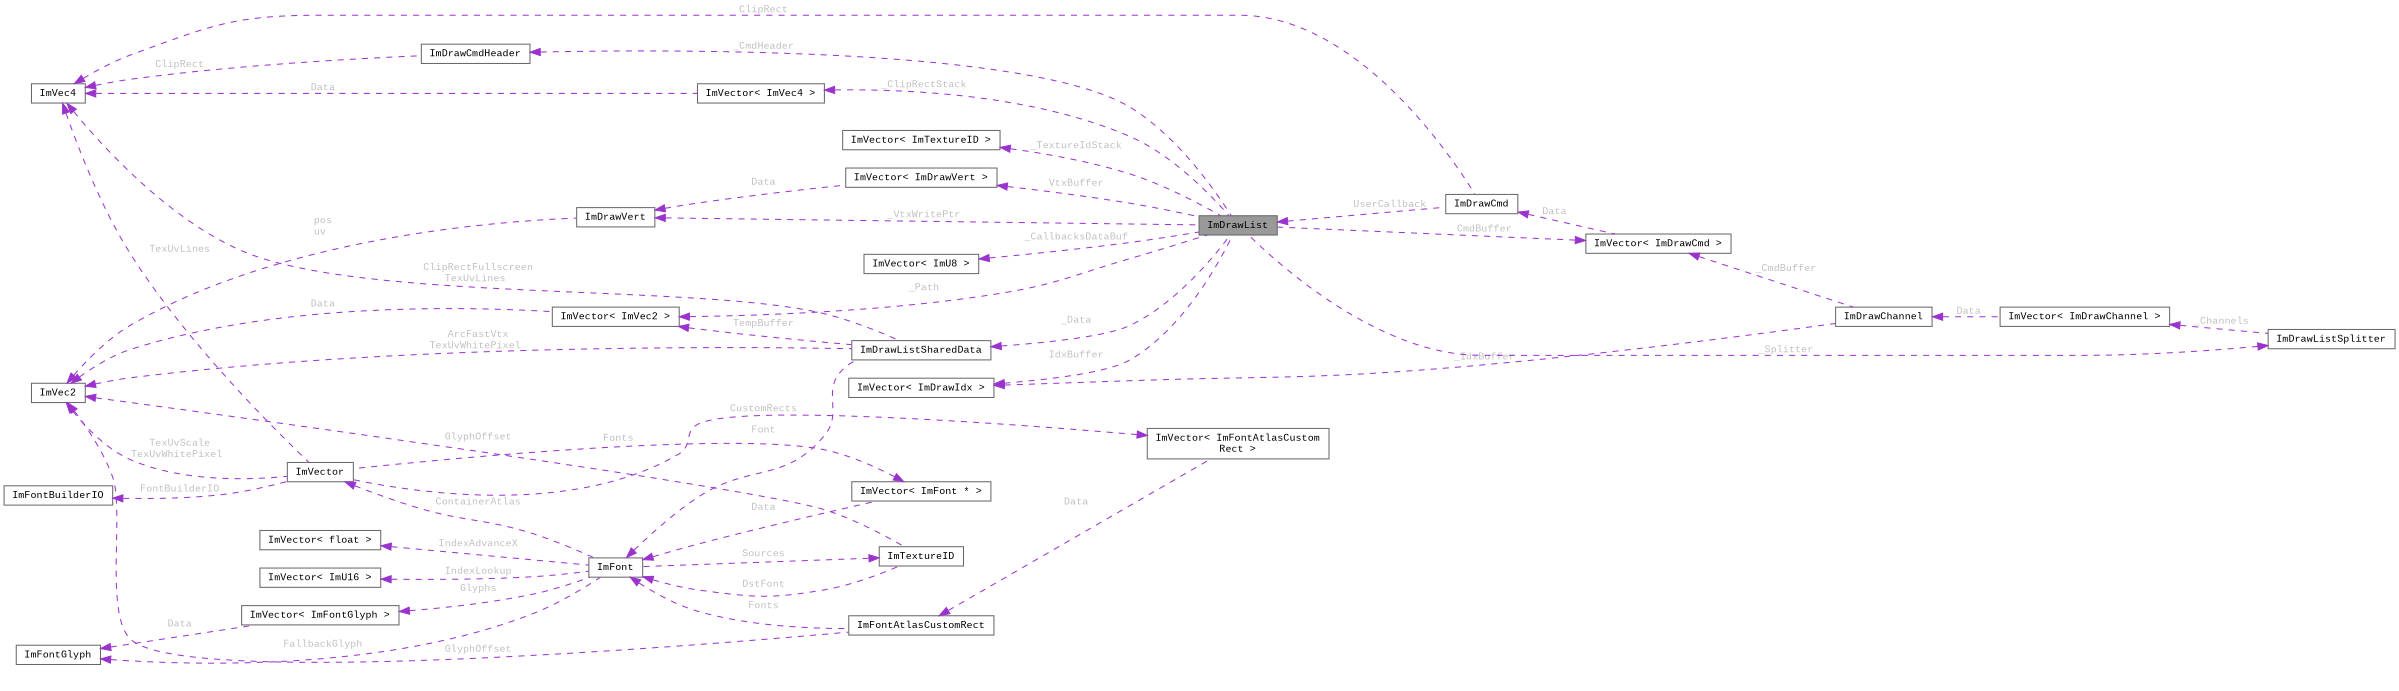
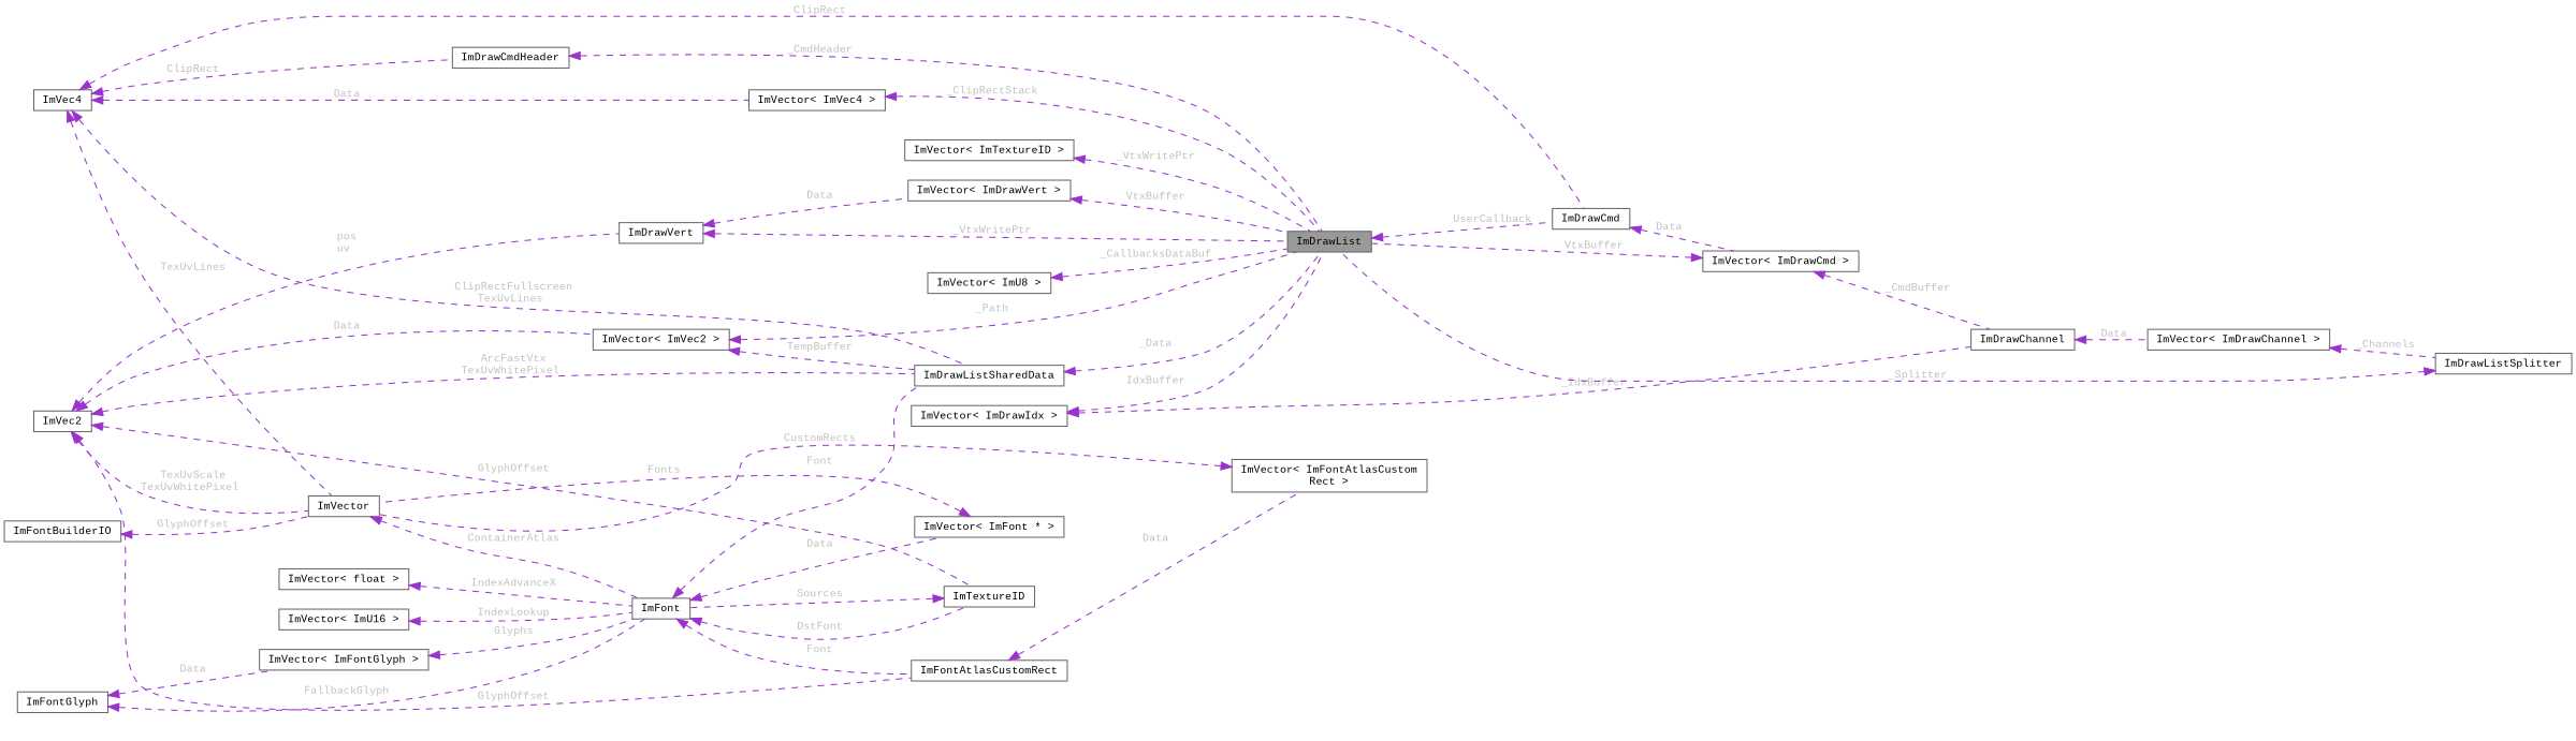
  digraph {
    fontname="Liberation Mono"
    rankdir=LR
    node [color=gray40 fillcolor=white fontname="Liberation Mono" fontsize=10 shape=box style=filled]
    edge [color=darkorchid3 dir=back fontcolor=grey fontname="Liberation Mono" fontsize=10 labelfontname=Helvetica labelfontsize=10 style=dashed]
    n1 [fillcolor=grey60 fontcolor=black height=0.2 label=ImDrawList width=0.4]
    n2 [height=0.2 label=ImDrawCmd width=0.4]
    n3 [height=0.2 label="ImVector\< ImDrawCmd \>" width=0.4]
    n4 [height=0.2 label=ImDrawChannel width=0.4]
    n5 [height=0.2 label="ImVector\< ImDrawChannel \>" width=0.4]
    n6 [height=0.2 label=ImVec4 width=0.4]
    n7 [height=0.2 label=ImDrawListSharedData width=0.4]
    n8 [height=0.2 label=ImVector width=0.4]
    n9 [height=0.2 label=ImDrawCmdHeader width=0.4]
    n10 [height=0.2 label="ImVector\< ImVec4 \>" width=0.4]
    n11 [height=0.2 label=ImFont width=0.4]
    n12 [height=0.2 label="ImVector\< ImDrawIdx \>" width=0.4]
    n13 [height=0.2 label="ImVector\< ImDrawVert \>" width=0.4]
    n14 [height=0.2 label=ImDrawVert width=0.4]
    n15 [height=0.2 label=ImVec2 width=0.4]
    n16 [height=0.2 label=ImFontAtlasCustomRect width=0.4]
    n17 [height=0.2 label=ImTextureID width=0.4]
    n18 [height=0.2 label="ImVector\< ImVec2 \>" width=0.4]
    n19 [height=0.2 label="ImVector\< ImFontAtlasCustom\lRect \>" width=0.4]
    n20 [height=0.2 label="ImVector\< ImFont * \>" width=0.4]
    n21 [height=0.2 label="ImVector\< float \>" width=0.4]
    n22 [height=0.2 label="ImVector\< ImU16 \>" width=0.4]
    n23 [height=0.2 label="ImVector\< ImFontGlyph \>" width=0.4]
    n24 [height=0.2 label=ImFontGlyph width=0.4]
    n25 [height=0.2 label=ImFontBuilderIO width=0.4]
    n26 [height=0.2 label=ImDrawListSplitter width=0.4]
    n27 [height=0.2 label="ImVector\< ImTextureID \>" width=0.4]
    n28 [height=0.2 label="ImVector\< ImU8 \>" width=0.4]
    n1 -> n2 [label=" UserCallback"]
    n2 -> n3 [label=" Data"]
-   n3 -> n1 [label=" CmdBuffer"]
+   n3 -> n1 [label=" VtxBuffer"]
    n3 -> n4 [label=" _CmdBuffer"]
    n4 -> n5 [label=" Data"]
    n5 -> n26 [label=" _Channels"]
    n6 -> n2 [label=" ClipRect"]
    n6 -> n7 [label=" ClipRectFullscreen\nTexUvLines"]
    n6 -> n8 [label=" TexUvLines"]
    n6 -> n9 [label=" ClipRect"]
    n6 -> n10 [label=" Data"]
    n7 -> n1 [label=" _Data"]
    n8 -> n11 [label=" ContainerAtlas"]
    n9 -> n1 [label=" _CmdHeader"]
    n10 -> n1 [label=" _ClipRectStack"]
    n11 -> n7 [label=" Font"]
-   n11 -> n16 [label=" Fonts"]
+   n11 -> n16 [label=" Font"]
    n11 -> n17 [label=" DstFont"]
    n11 -> n20 [label=" Data"]
    n12 -> n1 [label=" IdxBuffer"]
    n12 -> n4 [label=" _IdxBuffer"]
    n13 -> n1 [label=" VtxBuffer"]
    n14 -> n1 [label=" _VtxWritePtr"]
    n14 -> n13 [label=" Data"]
    n15 -> n7 [label=" ArcFastVtx\nTexUvWhitePixel"]
    n15 -> n8 [label=" TexUvScale\nTexUvWhitePixel"]
    n15 -> n14 [label=" pos\nuv"]
    n15 -> n16 [label=" GlyphOffset"]
    n15 -> n17 [label=" GlyphOffset"]
    n15 -> n18 [label=" Data"]
    n16 -> n19 [label=" Data"]
    n17 -> n11 [label=" Sources"]
    n18 -> n1 [label=" _Path"]
    n18 -> n7 [label=" TempBuffer"]
    n19 -> n8 [label=" CustomRects"]
    n20 -> n8 [label=" Fonts"]
    n21 -> n11 [label=" IndexAdvanceX"]
    n22 -> n11 [label=" IndexLookup"]
    n23 -> n11 [label=" Glyphs"]
    n24 -> n11 [label=" FallbackGlyph"]
    n24 -> n23 [label=" Data"]
-   n25 -> n8 [label=" FontBuilderIO"]
+   n25 -> n8 [label=" GlyphOffset"]
    n26 -> n1 [label=" _Splitter"]
-   n27 -> n1 [label=" _TextureIdStack"]
+   n27 -> n1 [label=" _VtxWritePtr"]
    n28 -> n1 [label=" _CallbacksDataBuf"]
  }
